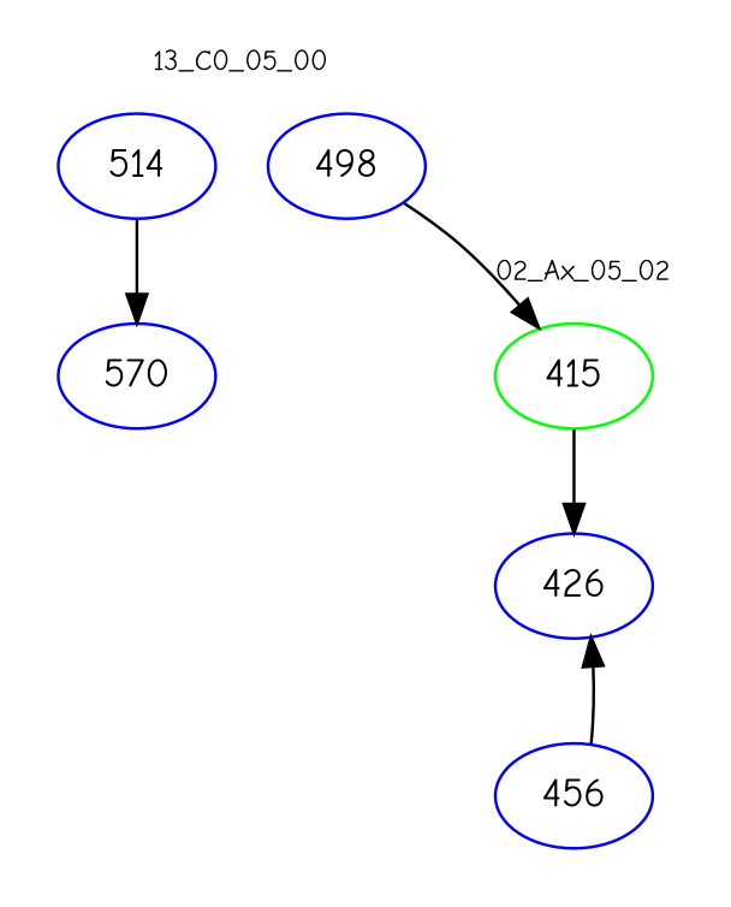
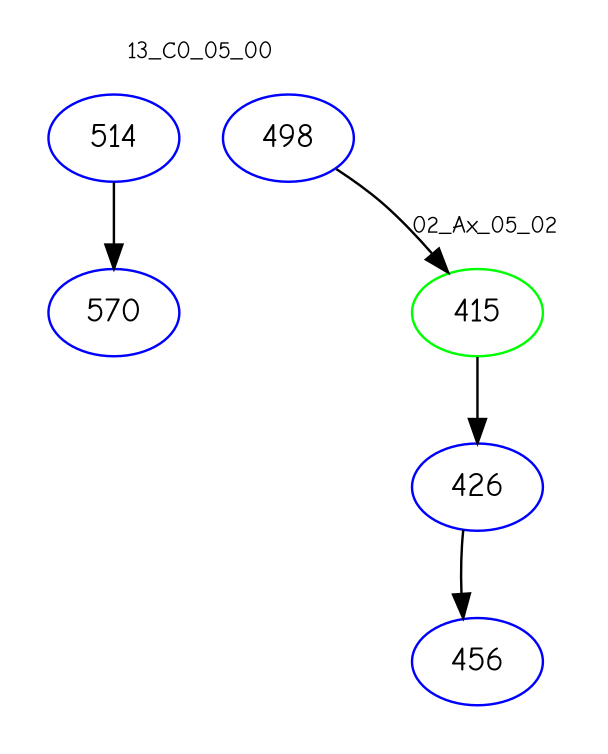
  digraph {
    fontname="Comic Neue"
    node [color=blue fontname="Comic Neue"]
    edge [color=black fontname="Comic Neue"]
    n1 [color=green label=415]
    n2 [label=426]
    n3 [label=456]
    n4 [label=498]
    n5 [label=514]
    n6 [label=570]
    subgraph cluster_1 {
      color=white
      fontsize=10
      label="02_Ax_05_02"
      n1
      n2
      n3
    }
    subgraph cluster_2 {
      color=white
      fontsize=10
      label="13_C0_05_00"
      n4
      n5
      n6
    }
    n1 -> n2
-   n3 -> n2
+   n2 -> n3
    n4 -> n1
    n5 -> n6
  }
